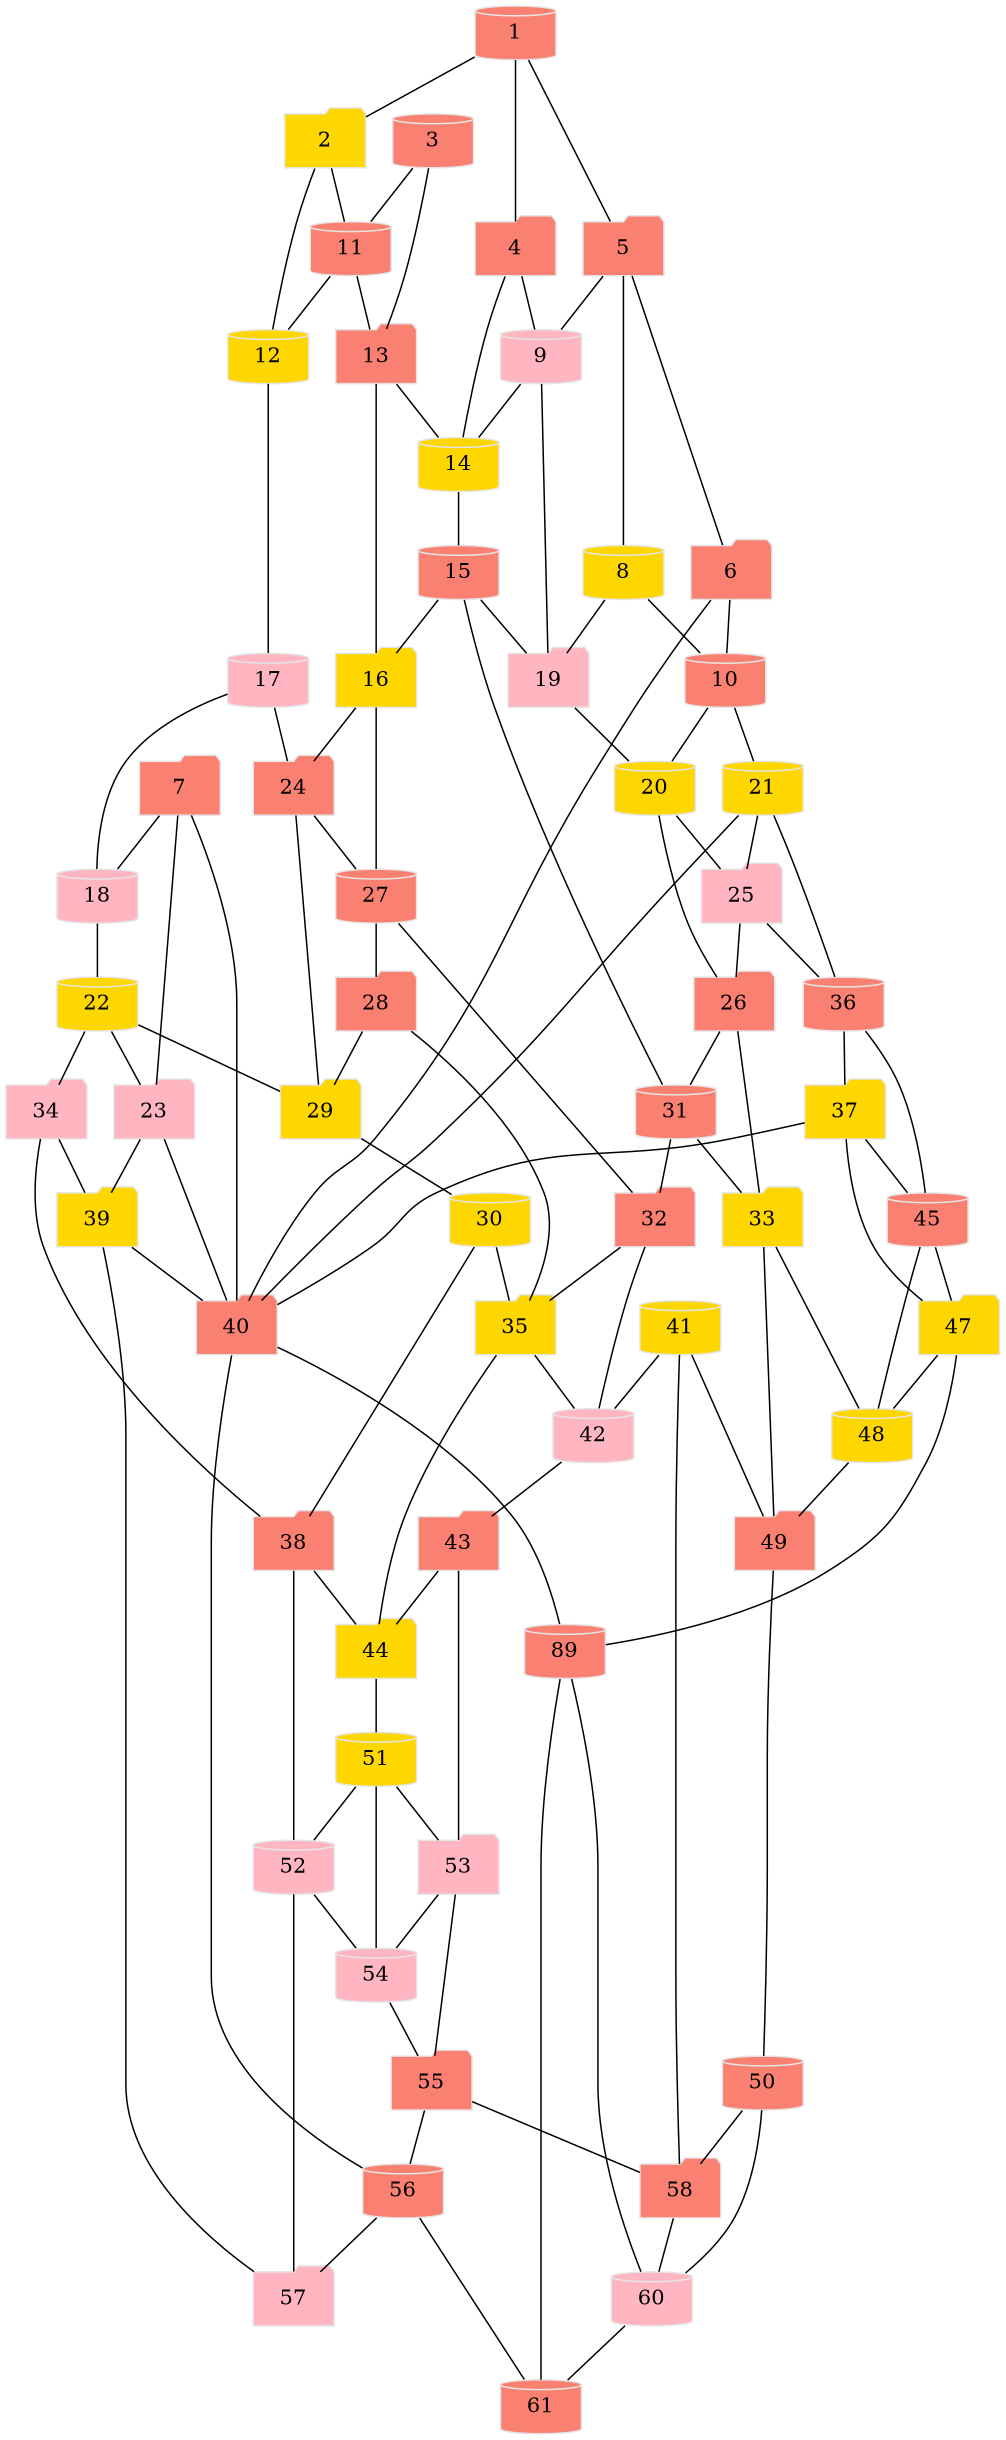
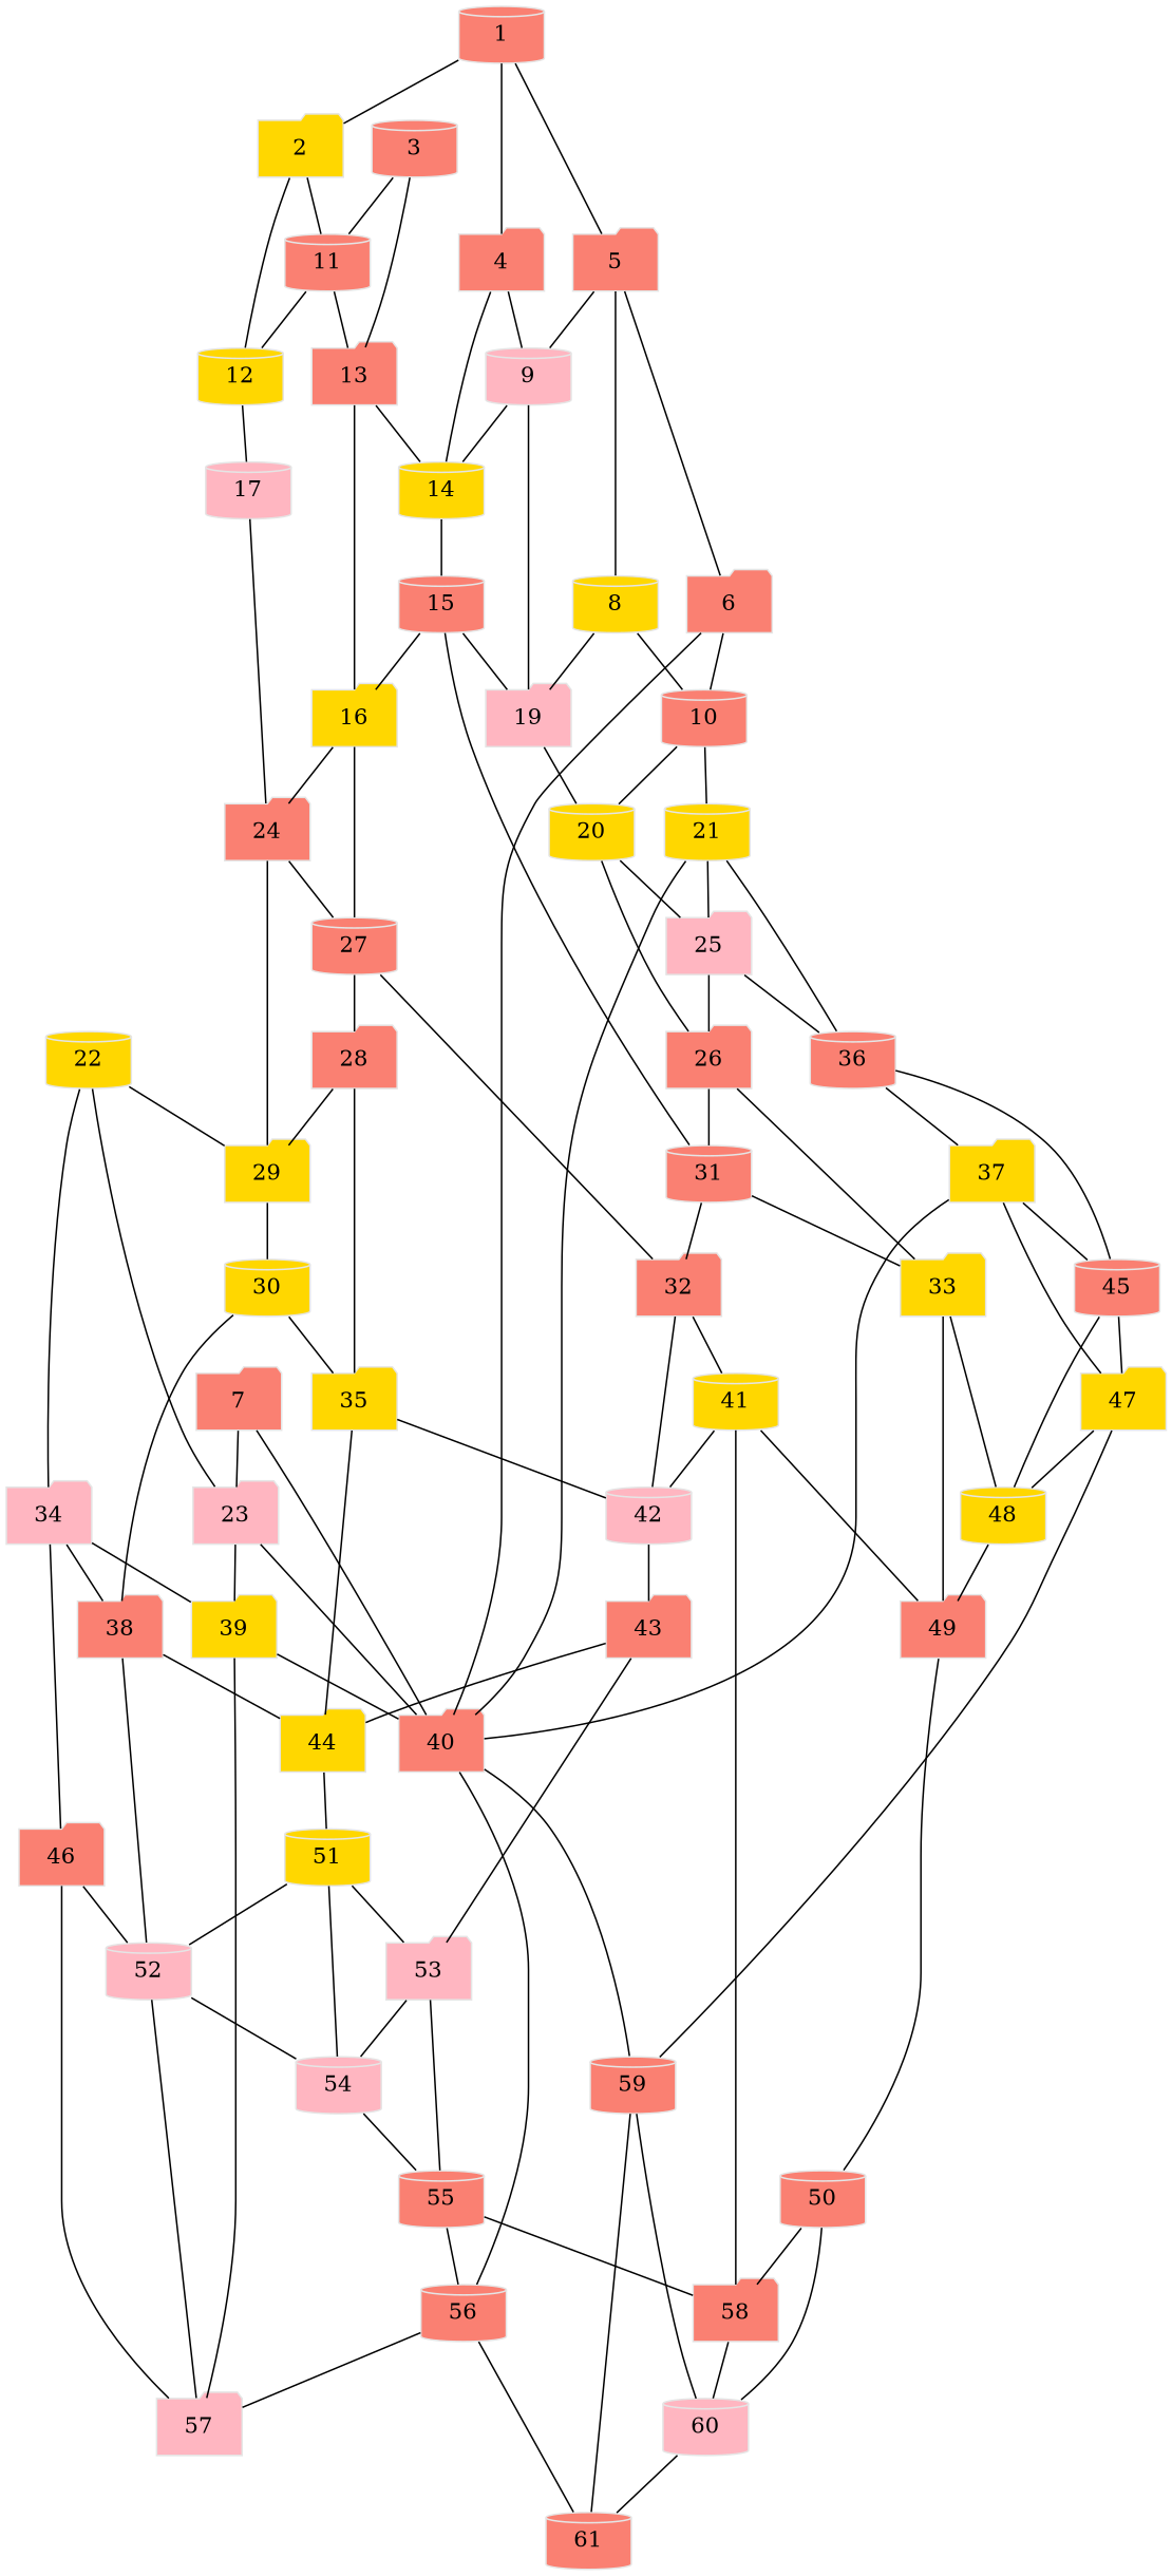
  graph {
    node [color=gray90 fillcolor=salmon shape=folder style=filled]
    edge [weight=1.0]
    1 [shape=cylinder]
    2 [fillcolor=gold]
    4
    5
    11 [shape=cylinder]
    12 [fillcolor=gold shape=cylinder]
    9 [fillcolor=lightpink shape=cylinder]
    14 [fillcolor=gold shape=cylinder]
    6
    8 [fillcolor=gold shape=cylinder]
    13
    17 [fillcolor=lightpink shape=cylinder]
    3 [shape=cylinder]
    16 [fillcolor=gold]
    19 [fillcolor=lightpink]
    15 [shape=cylinder]
    10 [shape=cylinder]
    40
    20 [fillcolor=gold shape=cylinder]
    21 [fillcolor=gold shape=cylinder]
    56 [shape=cylinder]
-   59 [shape=cylinder label=89]
+   59 [shape=cylinder]
    7
-   18 [fillcolor=lightpink shape=cylinder]
    23 [fillcolor=lightpink]
    22 [fillcolor=gold shape=cylinder]
    39 [fillcolor=gold]
    25 [fillcolor=lightpink]
    26
    36 [shape=cylinder]
    24
    27 [shape=cylinder]
    31 [shape=cylinder]
    33 [fillcolor=gold]
    32
    29 [fillcolor=gold]
    28
    34 [fillcolor=lightpink]
    37 [fillcolor=gold]
    45 [shape=cylinder]
    30 [fillcolor=gold shape=cylinder]
    38
+   46
    57 [fillcolor=lightpink]
    48 [fillcolor=gold shape=cylinder]
    49
    35 [fillcolor=gold]
    41 [fillcolor=gold shape=cylinder]
    42 [fillcolor=lightpink shape=cylinder]
    44 [fillcolor=gold]
    52 [fillcolor=lightpink shape=cylinder]
    58
    43
    50 [shape=cylinder]
    51 [fillcolor=gold shape=cylinder]
    47 [fillcolor=gold]
    61 [shape=cylinder]
    60 [fillcolor=lightpink shape=cylinder]
    53 [fillcolor=lightpink]
    54 [fillcolor=lightpink shape=cylinder]
-   55
+   55 [shape=cylinder]
    1 -- 2
    1 -- 4
    1 -- 5
    2 -- 11
    2 -- 12
    4 -- 9
    4 -- 14
    5 -- 9
    5 -- 6
    5 -- 8
    11 -- 12
    11 -- 13
    12 -- 17
    9 -- 14
    9 -- 19
    14 -- 15
    6 -- 10
    6 -- 40
    8 -- 19
    8 -- 10
    13 -- 14
    13 -- 16
-   17 -- 18
    17 -- 24
    3 -- 11
    3 -- 13
    16 -- 24
    16 -- 27
    19 -- 20
    15 -- 16
    15 -- 19
    15 -- 31
    10 -- 20
    10 -- 21
    40 -- 56
    40 -- 59
    20 -- 25
    20 -- 26
    21 -- 40
    21 -- 25
    21 -- 36
    56 -- 57
    56 -- 61
    59 -- 61
    59 -- 60
    7 -- 40
-   7 -- 18
    7 -- 23
-   18 -- 22
    23 -- 40
    23 -- 39
    22 -- 23
    22 -- 29
    22 -- 34
    39 -- 40
    39 -- 57
    25 -- 26
    25 -- 36
    26 -- 31
    26 -- 33
    36 -- 37
    36 -- 45
    24 -- 27
    24 -- 29
    27 -- 32
    27 -- 28
    31 -- 33
    31 -- 32
    33 -- 48
    33 -- 49
-   32 -- 35
+   32 -- 41
    32 -- 42
    29 -- 30
    28 -- 29
    28 -- 35
    34 -- 39
    34 -- 38
+   34 -- 46
    37 -- 40
    37 -- 45
    37 -- 47
    45 -- 48
    45 -- 47
    30 -- 38
    30 -- 35
    38 -- 44
    38 -- 52
+   46 -- 57
+   46 -- 52
    48 -- 49
    49 -- 50
    35 -- 42
    35 -- 44
    41 -- 49
    41 -- 42
    41 -- 58
    42 -- 43
    44 -- 51
    52 -- 57
    52 -- 54
    58 -- 60
    43 -- 44
    43 -- 53
    50 -- 58
    50 -- 60
    51 -- 52
    51 -- 53
    51 -- 54
    47 -- 59
    47 -- 48
    60 -- 61
    53 -- 54
    53 -- 55
    54 -- 55
    55 -- 56
    55 -- 58
  }
